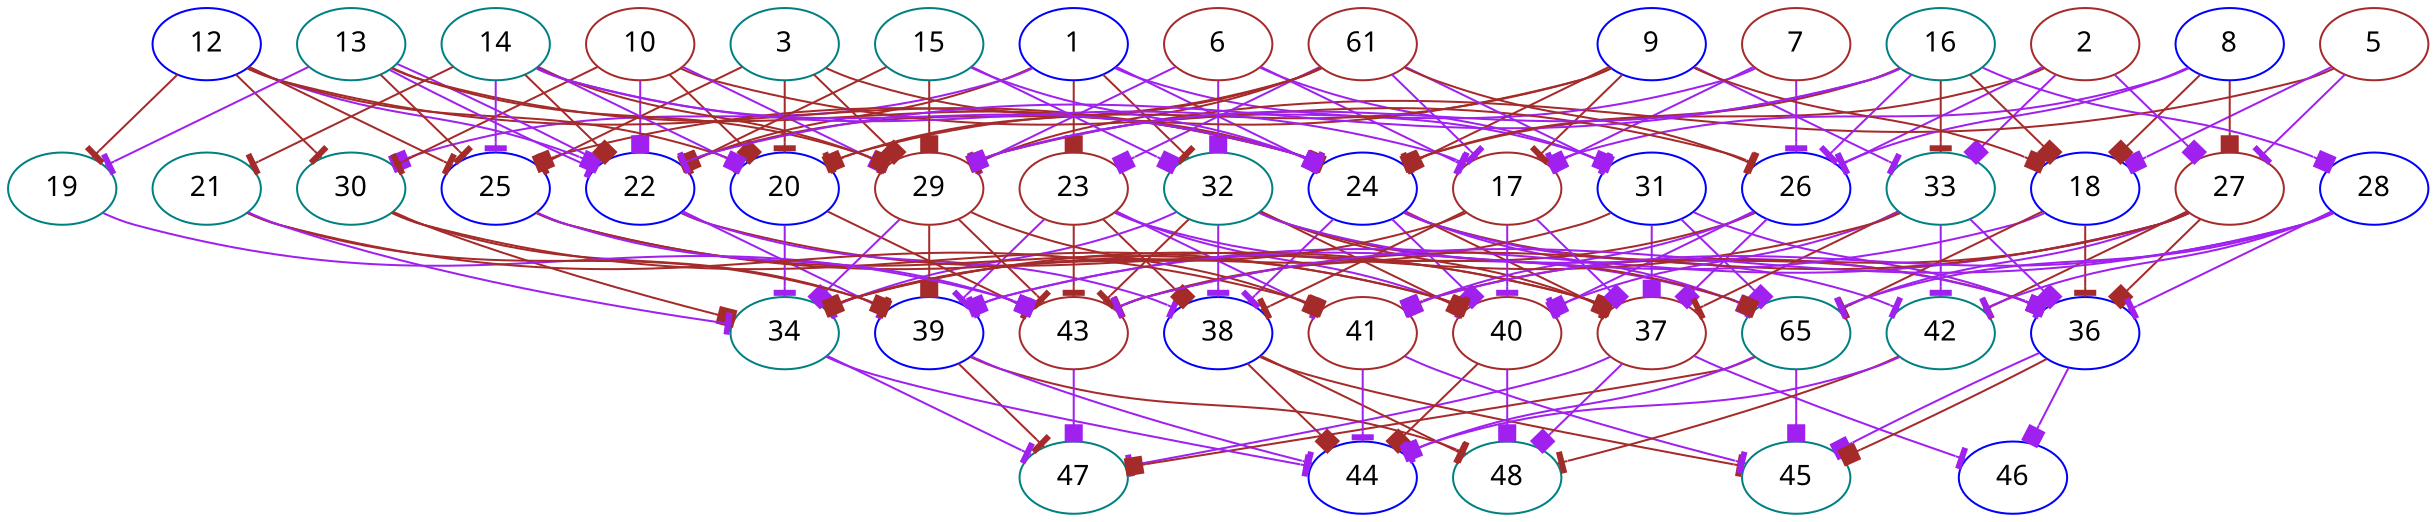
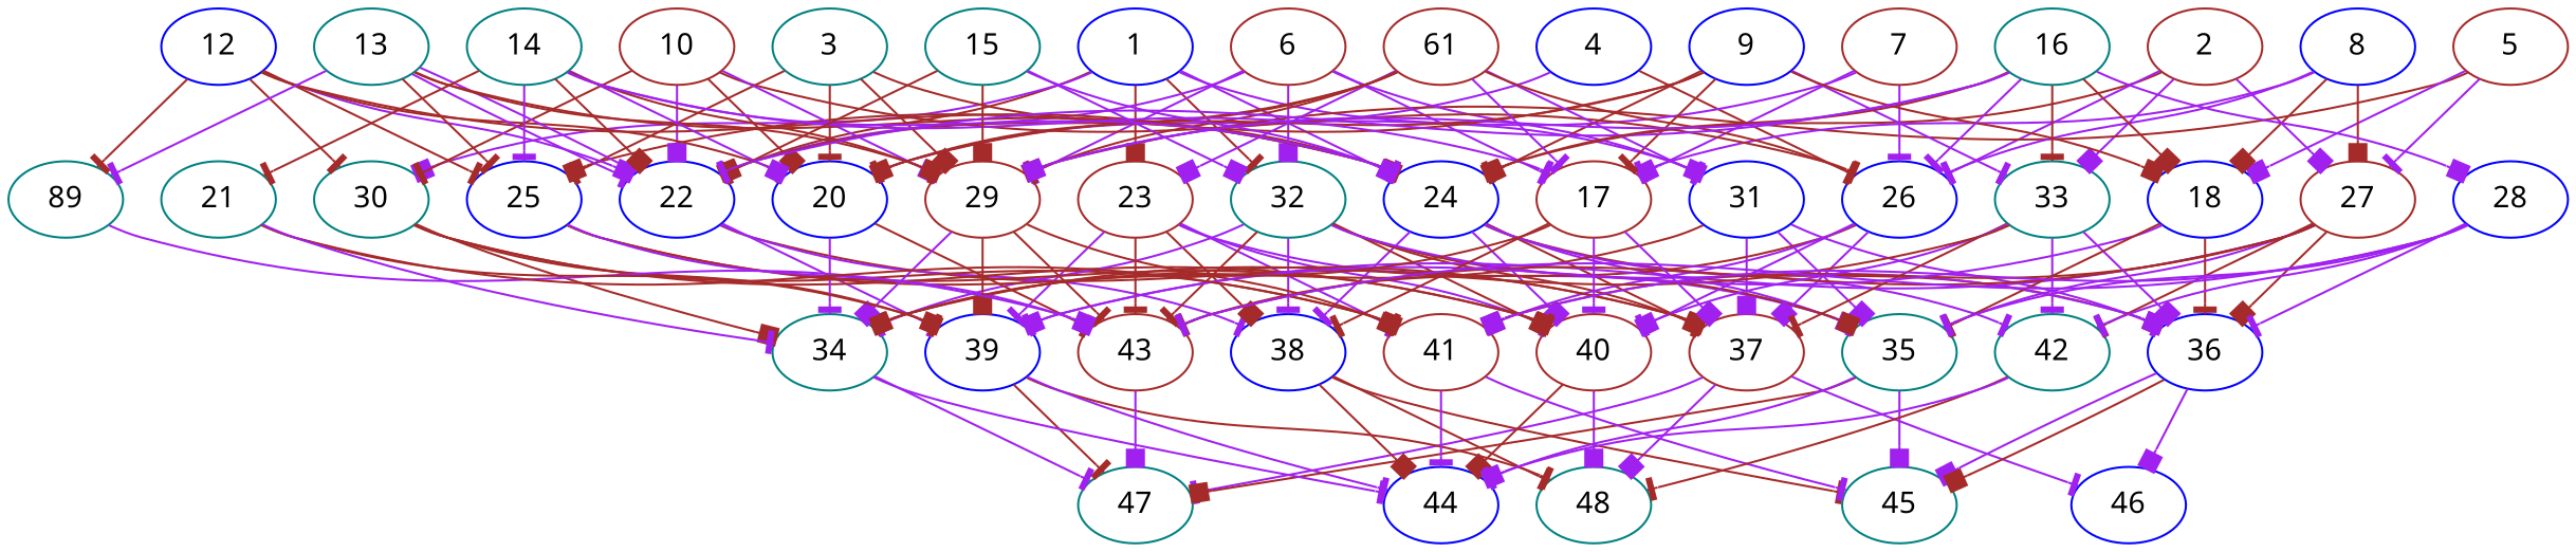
  digraph {
    fontname="Noto Sans"
    node [alpha=0.03 color=blue fontname="Noto Sans"]
    edge [arrowhead=tee color=purple fontname="Noto Sans"]
    1 [alpha=0.16 expect_size=9032044017363408]
    22 [alpha=0.01 expect_size=57271320137157000]
    23 [color=brown expect_size=27626494692727680]
    24 [alpha=0.04 expect_size=13221210876286116]
    30 [alpha=0.18 color=teal expect_size=726314759857492]
    31 [alpha=0.06 expect_size=6638223187264830]
    32 [alpha=0.10 color=teal expect_size=16559901516147192]
    37 [color=brown expect_size=9758233764776138]
    38 [alpha=0.08 expect_size=18274398432860032]
    39 [alpha=0.01 expect_size=199562368786530208]
    40 [alpha=0.06 color=brown expect_size=679088459342199040]
-   35 [alpha=0.09 color=teal expect_size=700333942595014784 label=65]
+   35 [alpha=0.09 color=teal expect_size=700333942595014784]
    43 [alpha=0.09 color=brown expect_size=161543217303217242112]
    41 [alpha=0.11 color=brown expect_size=701597315396632838144]
    36 [alpha=0.02 expect_size=12529327674059126]
    42 [alpha=0.18 color=teal expect_size=481149836723812096]
    34 [alpha=0.17 color=teal expect_size=2527871227874125312]
    47 [alpha=0.19 color=teal expect_size=28063140443353776128]
    46 [alpha=0.16 expect_size=75189693939549904]
    48 [alpha=0.13 color=teal expect_size=750231482672349184]
    44 [alpha=0.18 expect_size=31656752877489828]
    45 [alpha=0.12 color=teal expect_size=55321067013905456]
    2 [alpha=0.12 color=brown expect_size=511819868594847168]
    26 [alpha=0.06 expect_size=432448351976457536]
    27 [alpha=0.10 color=brown expect_size=2040151026044852480]
    33 [alpha=0.20 color=teal expect_size=11232263046833322]
    3 [alpha=0.16 color=teal expect_size=29387468615470796]
    20 [alpha=0.04 expect_size=549448360359915520]
    25 [alpha=0.12 expect_size=2101144113302992846848]
    29 [alpha=0.04 color=brown expect_size=3201116885814870528]
+   4 [alpha=0.14 expect_size=1406352886905238]
    5 [alpha=0.13 color=brown expect_size=1491859908649984256]
    18 [expect_size=876707901835270272]
    6 [alpha=0.20 color=brown expect_size=193372444570943488000]
    17 [alpha=0.14 color=brown expect_size=787470383467080974336]
    7 [alpha=0.12 color=brown expect_size=1063346463728085]
    8 [alpha=0.19 expect_size=2449084107729494016]
    9 [alpha=0.15 expect_size=1717587881134377]
    10 [alpha=0.19 color=brown expect_size=83485776217050]
    n40 [alpha=0.15 color=brown expect_size=384580414770748480 label=61]
    12 [alpha=0.08 expect_size=231010318642109888]
-   19 [alpha=0.06 color=teal expect_size=24681875084080640]
+   19 [alpha=0.06 color=teal expect_size=24681875084080640 label=89]
    13 [alpha=0.00 color=teal expect_size=11894032052973942]
    14 [color=teal expect_size=1260215500504301568]
    21 [alpha=0.14 color=teal expect_size=780835596946898944000]
    15 [alpha=0.15 color=teal expect_size=1544454724154136832]
    16 [alpha=0.10 color=teal expect_size=11896939002576896]
    28 [alpha=0.13 expect_size=24549173736864856]
    1 -> 22 [arrowhead=box color=brown]
    1 -> 23 [arrowhead=box color=brown]
    1 -> 24 [arrowhead=box]
    1 -> 30 [arrowhead=box]
    1 -> 31 [arrowhead=box]
    1 -> 32 [color=brown]
    22 -> 37 [arrowhead=box color=brown]
    22 -> 38
    22 -> 39
    23 -> 38 [arrowhead=box color=brown]
    23 -> 39
    23 -> 40
    23 -> 35
    23 -> 43 [color=brown]
    23 -> 41
    24 -> 37 [color=brown]
    24 -> 38
    24 -> 40 [arrowhead=box]
    24 -> 35 [arrowhead=box]
    24 -> 36 [arrowhead=box color=brown]
    24 -> 42
    30 -> 39 [color=brown]
    30 -> 40 [color=brown]
+   30 -> 41 [color=brown]
    30 -> 34 [arrowhead=box color=brown]
    31 -> 37 [arrowhead=box]
    31 -> 35 [arrowhead=box]
    31 -> 36
    31 -> 34 [color=brown]
    32 -> 37 [arrowhead=box color=brown]
    32 -> 38
    32 -> 40 [arrowhead=box color=brown]
    32 -> 35 [arrowhead=box color=brown]
    32 -> 43 [color=brown]
    32 -> 36 [arrowhead=box]
    32 -> 34
    37 -> 47
    37 -> 46
    37 -> 48 [arrowhead=box]
    38 -> 48 [color=brown]
    38 -> 44 [arrowhead=box color=brown]
    38 -> 45 [color=brown]
    39 -> 47 [color=brown]
    39 -> 48 [color=brown]
    39 -> 44
    40 -> 48 [arrowhead=box]
    40 -> 44 [arrowhead=box color=brown]
    35 -> 47 [arrowhead=box color=brown]
    35 -> 44
    35 -> 45 [arrowhead=box]
    43 -> 47 [arrowhead=box]
    41 -> 44
    41 -> 45
    36 -> 46 [arrowhead=box]
    36 -> 45 [arrowhead=box]
    36 -> 45 [arrowhead=box color=brown]
    42 -> 48 [color=brown]
    42 -> 44 [arrowhead=box]
    34 -> 47
    34 -> 44
    2 -> 24 [arrowhead=box color=brown]
    2 -> 26
    2 -> 27 [arrowhead=box]
    2 -> 33 [arrowhead=box]
    26 -> 37 [arrowhead=box]
    26 -> 40 [arrowhead=box]
    26 -> 43 [color=brown]
    26 -> 41 [arrowhead=box]
    27 -> 39
    27 -> 35
    27 -> 43 [color=brown]
    27 -> 41 [arrowhead=box color=brown]
    27 -> 36 [arrowhead=box color=brown]
    27 -> 42 [color=brown]
    33 -> 37 [color=brown]
    33 -> 40
    33 -> 36 [arrowhead=box]
    33 -> 42
    33 -> 34 [arrowhead=box color=brown]
    3 -> 24 [arrowhead=box color=brown]
    3 -> 20 [color=brown]
    3 -> 25 [color=brown]
    3 -> 29 [arrowhead=box color=brown]
    20 -> 43 [color=brown]
    20 -> 34
    25 -> 37 [color=brown]
    25 -> 40 [arrowhead=box color=brown]
    25 -> 43 [arrowhead=box]
    29 -> 39 [arrowhead=box color=brown]
    29 -> 43 [color=brown]
    29 -> 41 [arrowhead=box color=brown]
    29 -> 34 [arrowhead=box]
+   4 -> 26 [color=brown]
+   4 -> 20
    5 -> 27
    5 -> 29 [arrowhead=box color=brown]
    5 -> 18 [arrowhead=box]
    18 -> 39 [arrowhead=box]
    18 -> 35 [color=brown]
    18 -> 36 [color=brown]
+   6 -> 22
    6 -> 31
    6 -> 32 [arrowhead=box]
    6 -> 29
    6 -> 17
    17 -> 37 [arrowhead=box]
    17 -> 38 [color=brown]
    17 -> 40
    17 -> 34 [arrowhead=box color=brown]
    7 -> 26
    7 -> 29
    7 -> 17 [arrowhead=box]
    8 -> 26
    8 -> 27 [arrowhead=box color=brown]
    8 -> 18 [arrowhead=box color=brown]
    8 -> 17
    9 -> 24 [arrowhead=box color=brown]
    9 -> 33
    9 -> 20 [color=brown]
    9 -> 25 [arrowhead=box color=brown]
    9 -> 18 [arrowhead=box color=brown]
    9 -> 17 [color=brown]
    10 -> 22 [arrowhead=box]
    10 -> 30 [color=brown]
    10 -> 26 [color=brown]
    10 -> 20 [arrowhead=box color=brown]
    10 -> 29 [arrowhead=box]
    n40 -> 22 [arrowhead=box color=brown]
    n40 -> 23 [arrowhead=box]
    n40 -> 31
    n40 -> 26 [color=brown]
    n40 -> 20 [arrowhead=box color=brown]
    n40 -> 29 [color=brown]
    n40 -> 17
    12 -> 22 [arrowhead=box]
    12 -> 24 [arrowhead=box color=brown]
    12 -> 30 [color=brown]
    12 -> 20 [color=brown]
    12 -> 25 [color=brown]
    12 -> 19 [color=brown]
    19 -> 43 [arrowhead=box]
    13 -> 22
    13 -> 22
    13 -> 24 [color=brown]
    13 -> 25 [color=brown]
    13 -> 29 [arrowhead=box color=brown]
    13 -> 19
    14 -> 22 [arrowhead=box color=brown]
    14 -> 24
    14 -> 20 [arrowhead=box]
    14 -> 25
    14 -> 29 [color=brown]
    14 -> 17
    14 -> 21 [color=brown]
    21 -> 39 [arrowhead=box color=brown]
    21 -> 41 [arrowhead=box color=brown]
    21 -> 34
    15 -> 22 [color=brown]
    15 -> 24 [arrowhead=box]
    15 -> 32 [arrowhead=box]
    15 -> 29 [arrowhead=box color=brown]
    16 -> 22
    16 -> 24 [color=brown]
    16 -> 26
    16 -> 33 [color=brown]
    16 -> 29 [arrowhead=box]
    16 -> 18 [arrowhead=box color=brown]
    16 -> 28 [arrowhead=box]
    28 -> 35
    28 -> 43
    28 -> 41 [arrowhead=box]
    28 -> 36
    28 -> 42
  }
